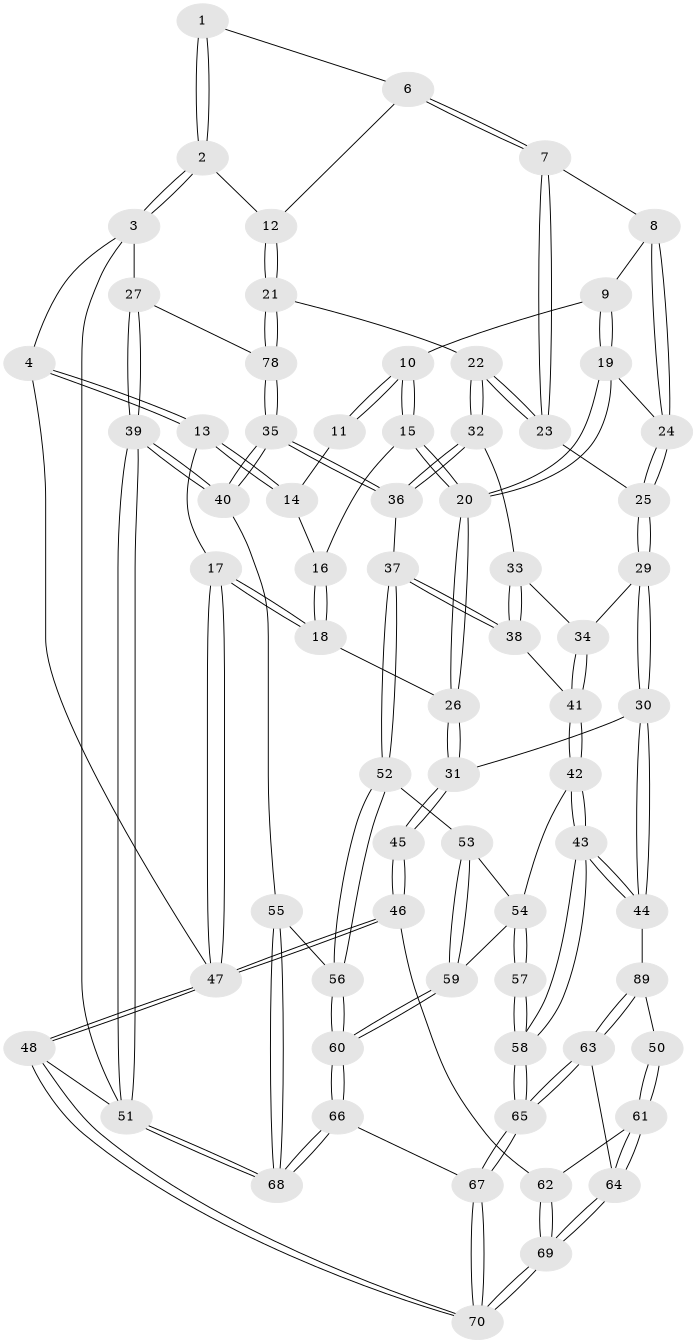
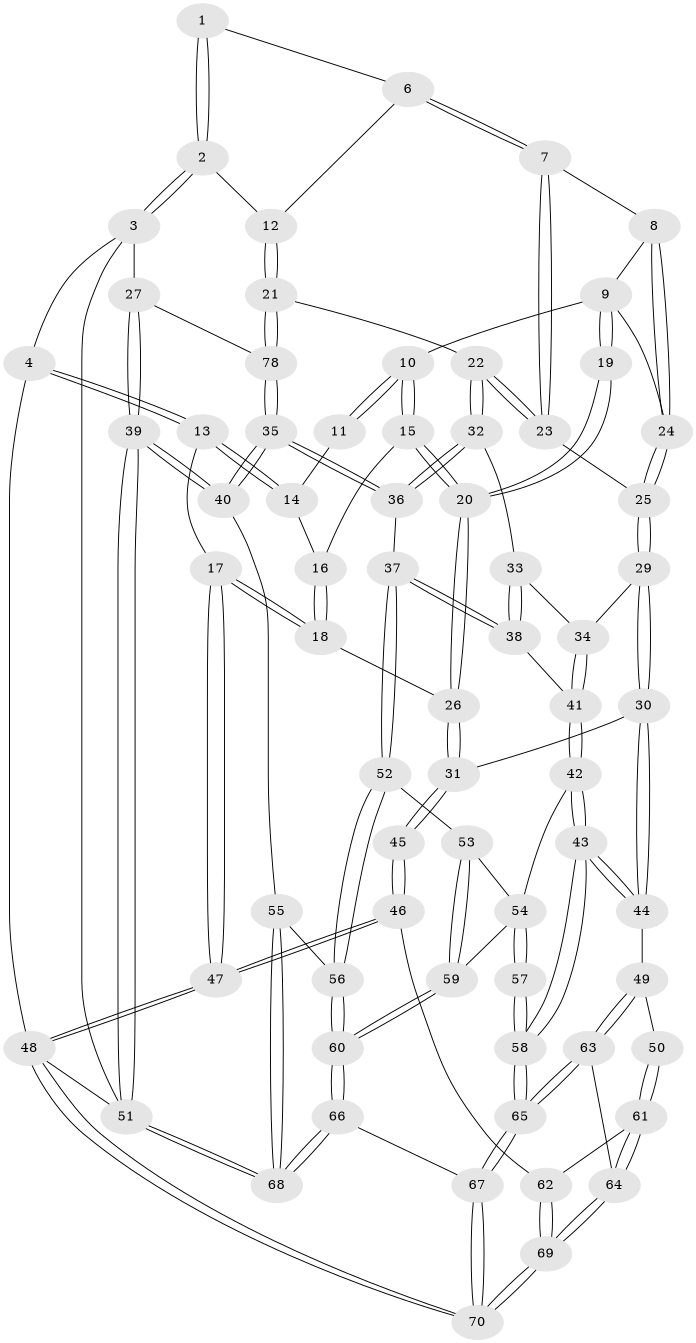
  graph {
    node [color=gray90 style=filled]
    1
    2
    6
    3
    12
    7
    4
    27
    51
    21
    13
    48
    n13 [label=78]
    39
    68
    14
    17
    70
    11
    8
    23
    9
    24
    25
    10
    19
    15
    20
    16
    22
    18
    47
    26
    31
    32
    35
    33
    36
    29
    30
    34
    45
    40
    44
    41
-   49 [label=89]
+   49
    46
    38
    37
    42
    55
    52
    53
    56
    43
    54
    58
    59
    57
    65
    50
    63
    62
    61
    69
    64
    60
    66
    67
    1 -- 2
    1 -- 2
    1 -- 6
    2 -- 3
    2 -- 3
    2 -- 12
    6 -- 12
    6 -- 7
    6 -- 7
    3 -- 4
    3 -- 27
    3 -- 51
    12 -- 21
    12 -- 21
    7 -- 8
    7 -- 23
    7 -- 23
    4 -- 13
    4 -- 13
-   4 -- 47
+   4 -- 48
    27 -- n13
    27 -- 39
    27 -- 39
    51 -- 68
    51 -- 68
    21 -- n13
    21 -- n13
    21 -- 22
    13 -- 14
    13 -- 14
    13 -- 17
    48 -- 51
    48 -- 70
    48 -- 70
    n13 -- 35
    n13 -- 35
    39 -- 51
    39 -- 51
    39 -- 40
    39 -- 40
    14 -- 16
    17 -- 18
    17 -- 18
    17 -- 47
    17 -- 47
    11 -- 14
    8 -- 9
    8 -- 24
    8 -- 24
    23 -- 25
    9 -- 10
    9 -- 19
    9 -- 19
    24 -- 25
    24 -- 25
    25 -- 29
    25 -- 29
    10 -- 11
    10 -- 11
    10 -- 15
    10 -- 15
-   19 -- 24
+   9 -- 24
    19 -- 20
    19 -- 20
    15 -- 20
    15 -- 20
    15 -- 16
    20 -- 26
    20 -- 26
    16 -- 18
    16 -- 18
    22 -- 23
    22 -- 23
    22 -- 32
    22 -- 32
    18 -- 26
    47 -- 48
    47 -- 48
    26 -- 31
    26 -- 31
    31 -- 45
    31 -- 45
    32 -- 33
    32 -- 36
    32 -- 36
    35 -- 36
    35 -- 36
    35 -- 40
    35 -- 40
    33 -- 34
    33 -- 38
    33 -- 38
    36 -- 37
    29 -- 30
    29 -- 30
    29 -- 34
    30 -- 31
    30 -- 44
    30 -- 44
    34 -- 41
    34 -- 41
    45 -- 46
    45 -- 46
    40 -- 55
    44 -- 49
    41 -- 42
    41 -- 42
    49 -- 50
    49 -- 63
    49 -- 63
    46 -- 47
    46 -- 47
    46 -- 62
    38 -- 41
    37 -- 38
    37 -- 38
    37 -- 52
    37 -- 52
    42 -- 43
    42 -- 43
    42 -- 54
    55 -- 68
    55 -- 68
    55 -- 56
    52 -- 53
    52 -- 56
    52 -- 56
    53 -- 54
    53 -- 59
    53 -- 59
    56 -- 60
    56 -- 60
    43 -- 44
    43 -- 44
    43 -- 58
    43 -- 58
    54 -- 59
    54 -- 57
    54 -- 57
    58 -- 65
    58 -- 65
    59 -- 60
    59 -- 60
    57 -- 58
    57 -- 58
    65 -- 67
    65 -- 67
    50 -- 61
    50 -- 61
    63 -- 65
    63 -- 65
    63 -- 64
    62 -- 69
    62 -- 69
    61 -- 62
    61 -- 64
    61 -- 64
    69 -- 70
    69 -- 70
    64 -- 69
    64 -- 69
    60 -- 66
    60 -- 66
    66 -- 68
    66 -- 68
    66 -- 67
    67 -- 70
    67 -- 70
  }
